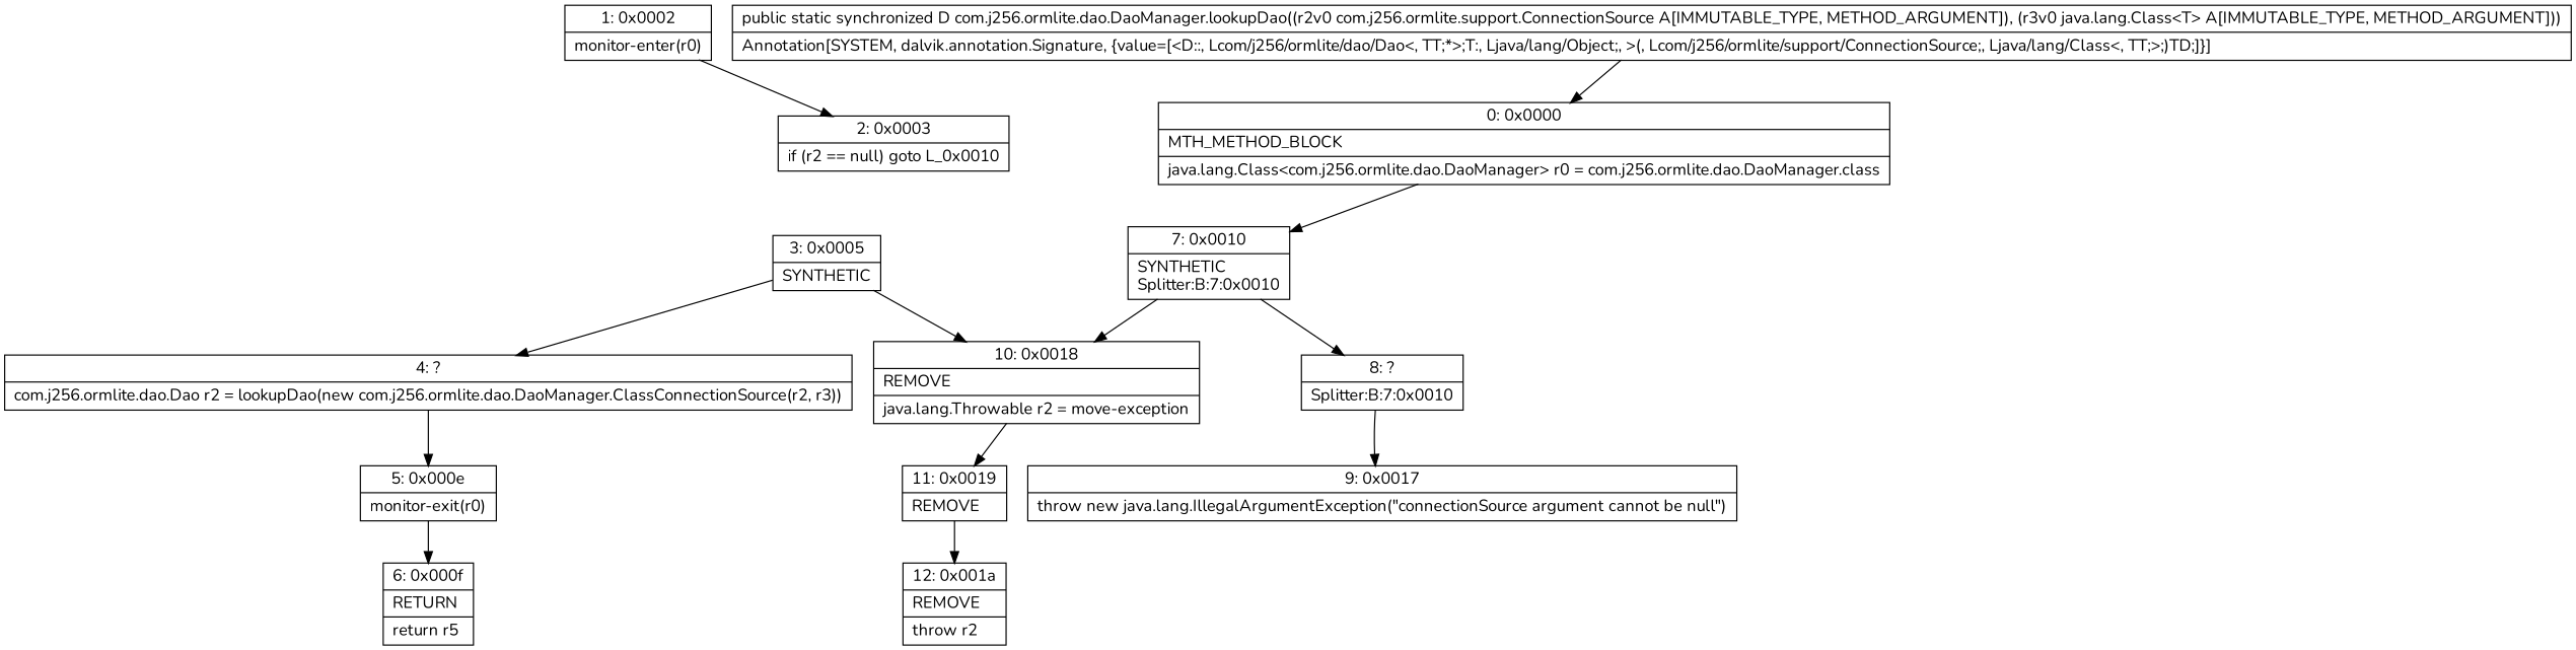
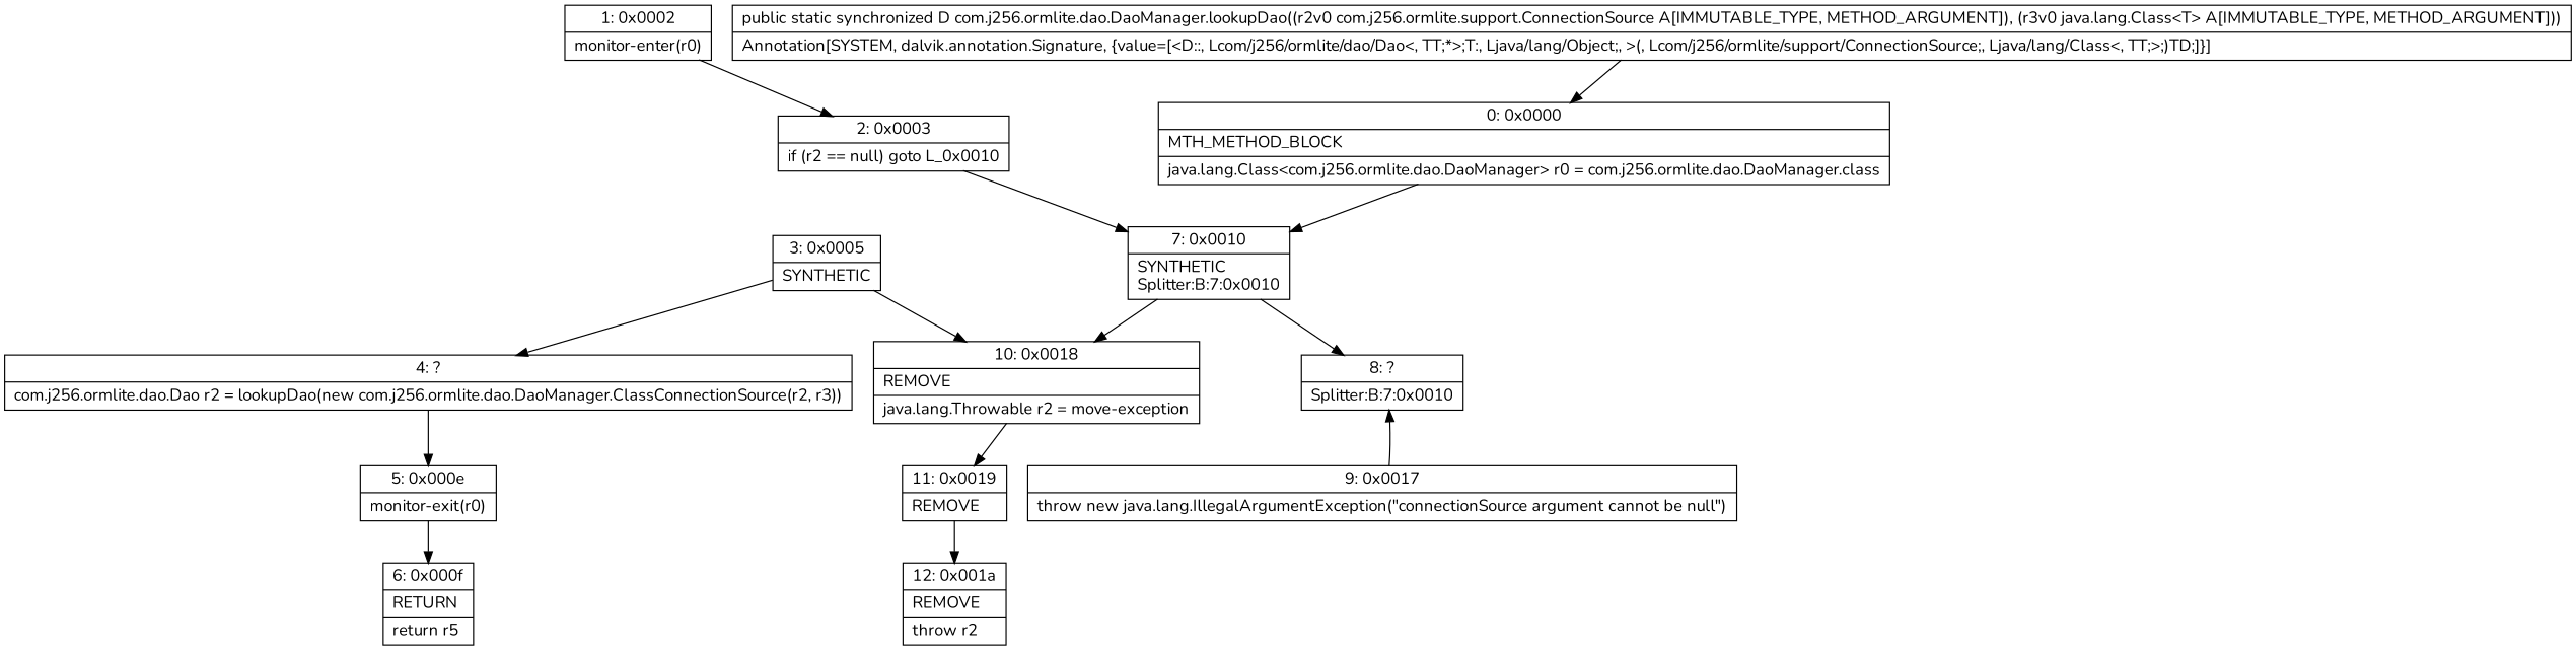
  digraph {
    fontname=Nunito
    node [fontname=Nunito shape=record]
    edge [fontname=Nunito]
    n1 [label="{0\:\ 0x0000|MTH_METHOD_BLOCK\l|java.lang.Class\<com.j256.ormlite.dao.DaoManager\> r0 = com.j256.ormlite.dao.DaoManager.class\l}"]
    n2 [label="{7\:\ 0x0010|SYNTHETIC\lSplitter:B:7:0x0010\l}"]
    n3 [label="{1\:\ 0x0002|monitor\-enter(r0)\l}"]
    n4 [label="{2\:\ 0x0003|if (r2 == null) goto L_0x0010\l}"]
    n5 [label="{3\:\ 0x0005|SYNTHETIC\l}"]
    n6 [label="{4\:\ ?|com.j256.ormlite.dao.Dao r2 = lookupDao(new com.j256.ormlite.dao.DaoManager.ClassConnectionSource(r2, r3))\l}"]
    n7 [label="{10\:\ 0x0018|REMOVE\l|java.lang.Throwable r2 = move\-exception\l}"]
    n8 [label="{8\:\ ?|Splitter:B:7:0x0010\l}"]
    n9 [label="{5\:\ 0x000e|monitor\-exit(r0)\l}"]
    n10 [label="{11\:\ 0x0019|REMOVE\l}"]
    n11 [label="{6\:\ 0x000f|RETURN\l|return r5\l}"]
    n12 [label="{9\:\ 0x0017|throw new java.lang.IllegalArgumentException(\"connectionSource argument cannot be null\")\l}"]
    n13 [label="{12\:\ 0x001a|REMOVE\l|throw r2\l}"]
    n14 [label="{public static synchronized D com.j256.ormlite.dao.DaoManager.lookupDao((r2v0 com.j256.ormlite.support.ConnectionSource A[IMMUTABLE_TYPE, METHOD_ARGUMENT]), (r3v0 java.lang.Class\<T\> A[IMMUTABLE_TYPE, METHOD_ARGUMENT]))  | Annotation[SYSTEM, dalvik.annotation.Signature, \{value=[\<D::, Lcom\/j256\/ormlite\/dao\/Dao\<, TT;*\>;T:, Ljava\/lang\/Object;, \>(, Lcom\/j256\/ormlite\/support\/ConnectionSource;, Ljava\/lang\/Class\<, TT;\>;)TD;]\}]\l}"]
    n1 -> n2
    n2 -> n7
    n2 -> n8
    n3 -> n4
+   n4 -> n2
    n5 -> n6
    n5 -> n7
    n6 -> n9
    n7 -> n10
-   n8 -> n12
+   n12 -> n8
    n9 -> n11
    n10 -> n13
    n14 -> n1
  }
